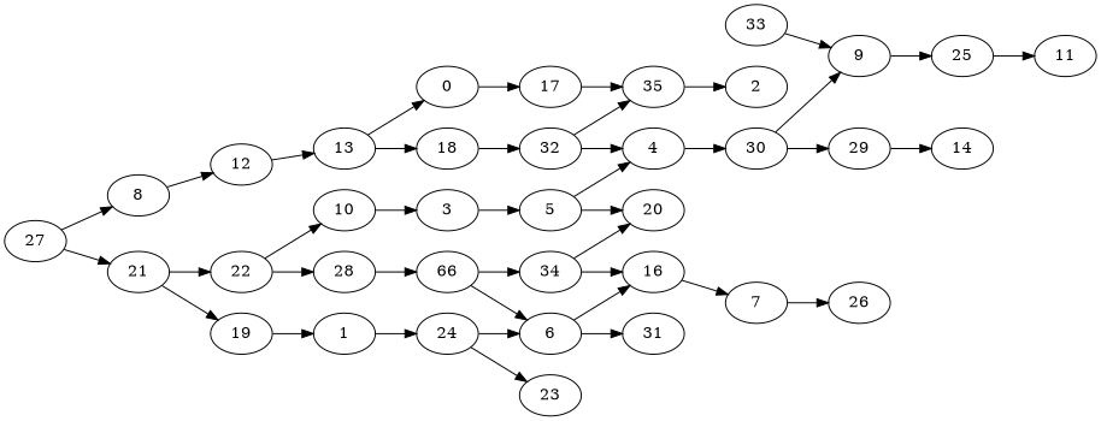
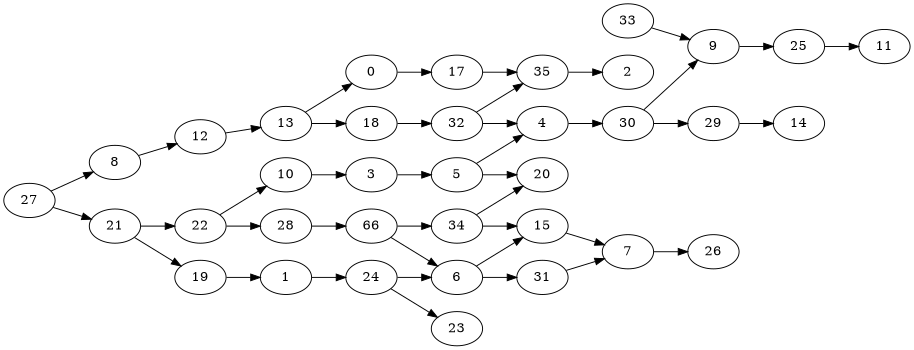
  strict digraph {
    rankdir=LR
    0
    17
    35
    2
    1
    24
    6
    23
-   15 [label=16]
+   15
    31
    3
    5
    4
    20
    30
    9
    29
    25
    14
    33
    7
    26
    8
    12
    13
    10
    18
    11
    32
    n30 [label=66]
    34
    19
    21
    22
    28
    27
    0 -> 17
    17 -> 35
    35 -> 2
    1 -> 24
    24 -> 6
    24 -> 23
    6 -> 15
    6 -> 31
    15 -> 7
+   31 -> 7
    3 -> 5
    5 -> 4
    5 -> 20
    4 -> 30
    30 -> 9
    30 -> 29
    9 -> 25
    29 -> 14
    25 -> 11
    33 -> 9
    7 -> 26
    8 -> 12
    12 -> 13
    13 -> 0
    13 -> 18
    10 -> 3
    18 -> 32
    32 -> 35
    32 -> 4
    n30 -> 6
    n30 -> 34
    34 -> 15
    34 -> 20
    19 -> 1
    21 -> 19
    21 -> 22
    22 -> 10
    22 -> 28
    28 -> n30
    27 -> 8
    27 -> 21
  }
